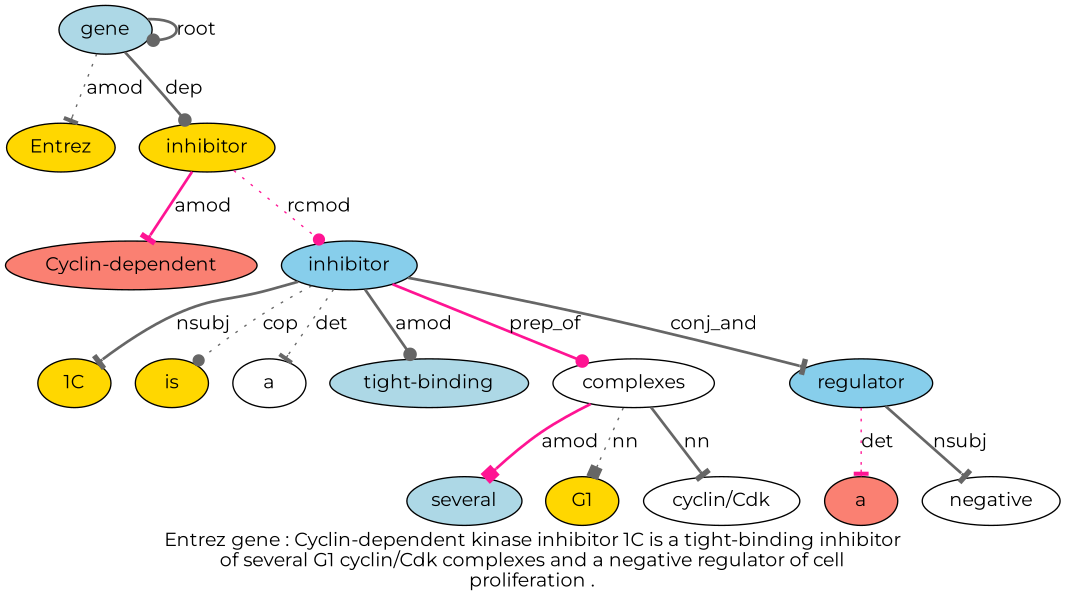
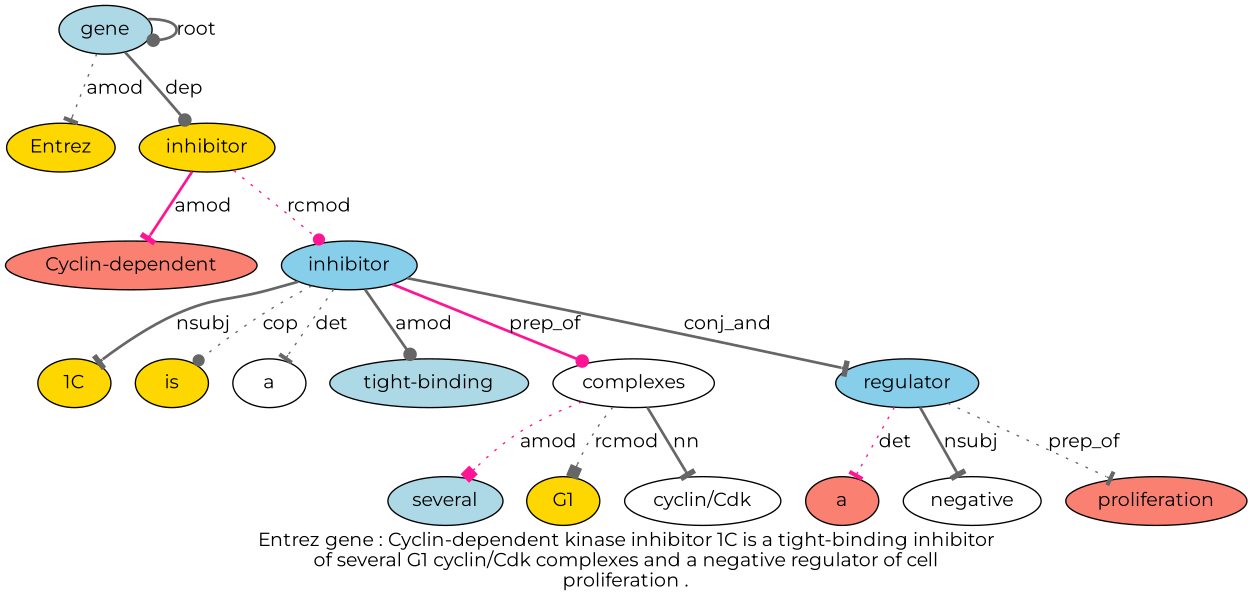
  digraph {
    fontname=Montserrat
    label="Entrez gene : Cyclin-dependent kinase inhibitor 1C is a tight-binding inhibitor\nof several G1 cyclin/Cdk complexes and a negative regulator of cell\nproliferation ."
    node [fillcolor=gold fontname=Montserrat style=filled]
    edge [arrowhead=tee color=gray40 fontname=Montserrat style=bold]
    n1 [fillcolor=lightblue label=gene]
    n2 [label=Entrez]
    n3 [label=inhibitor]
    n4 [fillcolor=salmon label="Cyclin-dependent"]
    n5 [fillcolor=skyblue label=inhibitor]
    n6 [label="1C"]
    n7 [label=is]
    n8 [fillcolor=white label=a]
    n9 [fillcolor=lightblue label="tight-binding"]
    n10 [fillcolor=white label=complexes]
    n11 [fillcolor=skyblue label=regulator]
    n12 [fillcolor=lightblue label=several]
    n13 [label=G1]
    n14 [fillcolor=white label="cyclin/Cdk"]
    n15 [fillcolor=salmon label=a]
    n16 [fillcolor=white label=negative]
+   n17 [fillcolor=salmon label=proliferation]
    n1 -> n1 [arrowhead=dot label=root]
    n1 -> n2 [label=amod style=dotted]
    n1 -> n3 [arrowhead=dot label=dep]
    n3 -> n4 [color=deeppink label=amod]
    n3 -> n5 [arrowhead=dot color=deeppink label=rcmod style=dotted]
    n5 -> n6 [label=nsubj]
    n5 -> n7 [arrowhead=dot label=cop style=dotted]
    n5 -> n8 [label=det style=dotted]
    n5 -> n9 [arrowhead=dot label=amod]
    n5 -> n10 [arrowhead=dot color=deeppink label=prep_of]
    n5 -> n11 [label=conj_and]
-   n10 -> n12 [arrowhead=box color=deeppink label=amod]
-   n10 -> n13 [arrowhead=box label=nn style=dotted]
+   n10 -> n12 [arrowhead=box color=deeppink label=amod style=dotted]
+   n10 -> n13 [arrowhead=box label=rcmod style=dotted]
    n10 -> n14 [label=nn]
    n11 -> n15 [color=deeppink label=det style=dotted]
    n11 -> n16 [label=nsubj]
+   n11 -> n17 [label=prep_of style=dotted]
  }
